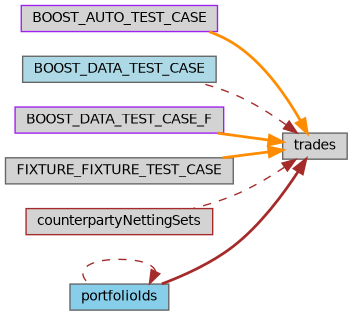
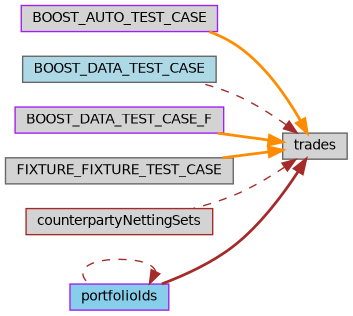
  digraph {
    rankdir=RL
    node [color=gray40 fillcolor=lightgrey fontname=Helvetica fontsize=10 shape=box style=filled]
    edge [color=brown dir=back fontname=Helvetica fontsize=10 labelfontname=Helvetica labelfontsize=10 style=bold]
    n1 [fontcolor=black height=0.2 label=trades width=0.4]
    n2 [color=purple height=0.2 label=BOOST_AUTO_TEST_CASE width=0.4]
    n3 [fillcolor=lightblue height=0.2 label=BOOST_DATA_TEST_CASE width=0.4]
    n4 [color=purple height=0.2 label=BOOST_DATA_TEST_CASE_F width=0.4]
    n5 [height=0.2 label=FIXTURE_FIXTURE_TEST_CASE width=0.4]
    n6 [color=brown height=0.2 label=counterpartyNettingSets width=0.4]
-   n7 [fillcolor=skyblue height=0.2 label=portfolioIds width=0.4]
+   n7 [color=purple fillcolor=skyblue height=0.2 label=portfolioIds width=0.4]
    n1 -> n2 [color=darkorange]
    n1 -> n3 [style=dashed]
    n1 -> n4 [color=darkorange]
    n1 -> n5 [color=darkorange]
    n1 -> n6 [style=dashed]
    n1 -> n7
    n7 -> n7 [style=dashed]
  }
